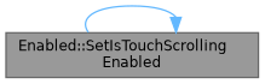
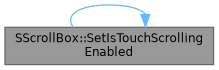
  digraph {
    rankdir=LR
-   n1 [color=gray40 fillcolor=grey60 fontcolor=black fontname=Helvetica fontsize=10 height=0.2 label="Enabled::SetIsTouchScrolling\lEnabled" shape=box style=filled width=0.4]
+   n1 [color=gray40 fillcolor=grey60 fontcolor=black fontname=Helvetica fontsize=10 height=0.2 label="SScrollBox::SetIsTouchScrolling\lEnabled" shape=box style=filled width=0.4]
    n1 -> n1 [color=steelblue1 fontname=Helvetica fontsize=10 labelfontname=Helvetica labelfontsize=10 style=solid]
  }
